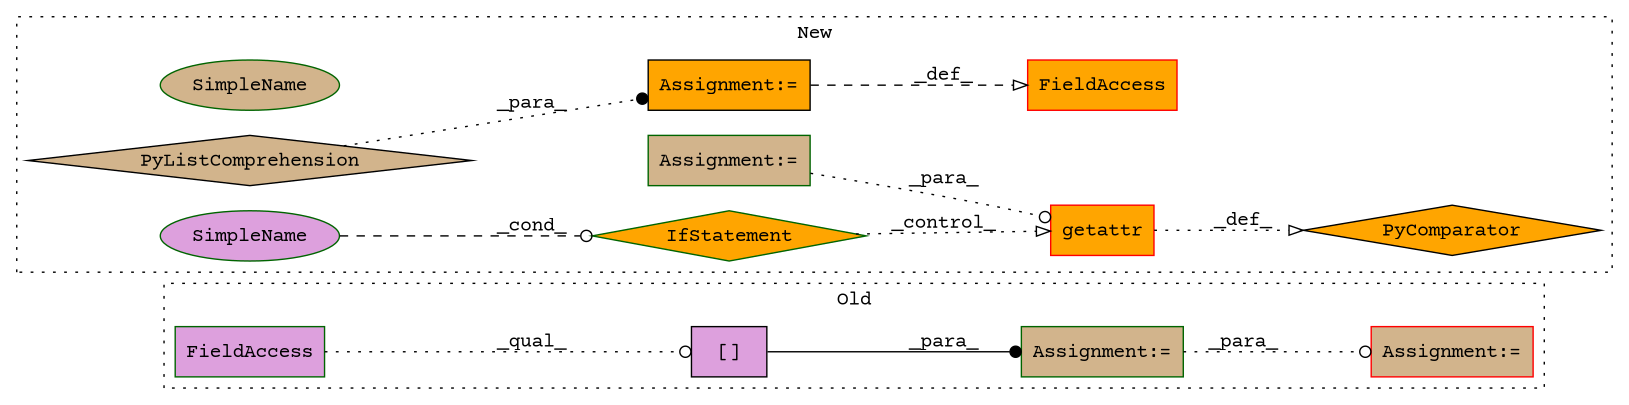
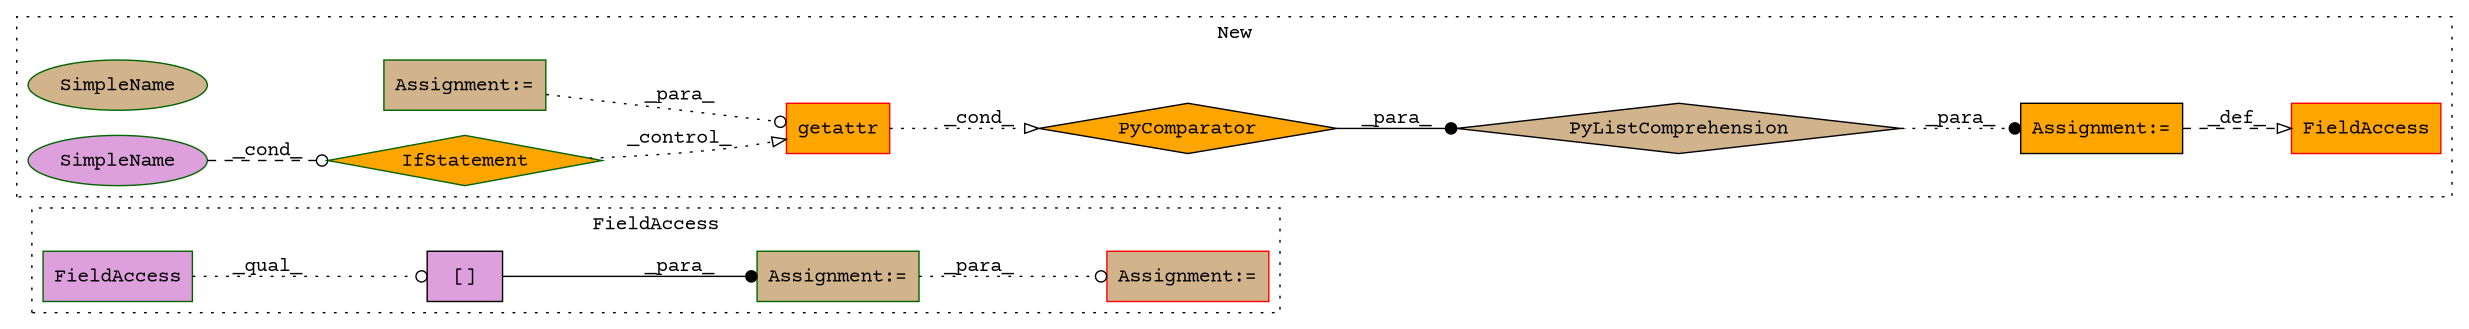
  digraph {
    fontname="Courier Prime"
    rankdir=LR
    node [a=7 color=darkgreen fillcolor=tan fontname="Courier Prime" l=26 s=1963 shape=box style=filled]
    edge [arrowhead=odot fontname="Courier Prime" style=dotted]
    n1 [a=2 color=black fillcolor=plum l="11,1" label="[]" s="1187,1212"]
    n2 [a=22 fillcolor=plum l=10 label=FieldAccess s=1187]
    n3 [l=1 label="Assignment:=" s=1186]
    n4 [color=red l=1 label="Assignment:=" s=1484]
    n5 [a=32 color=red fillcolor=orange l="8,1" label=getattr s="1882,1904"]
    n6 [color=black fillcolor=orange l=12 label="Assignment:=" s=1870]
    n7 [a=22 color=red fillcolor=orange l=11 label=FieldAccess s=1859]
    n8 [a=25 fillcolor=orange label=IfStatement shape=diamond]
    n9 [a=42 l=5 label=SimpleName s=1984 shape=ellipse]
    n10 [a=109 color=black l=115 label=PyListComprehension s=1882 shape=diamond]
    n11 [a=113 color=black fillcolor=orange label=PyComparator shape=diamond]
    n12 [label="Assignment:="]
    n13 [a=42 fillcolor=plum l=5 label=SimpleName s=1984 shape=ellipse]
    subgraph cluster_1 {
-     label=Old
+     label=FieldAccess
      style=dotted
      n1
      n2
      n3
      n4
    }
    subgraph cluster_2 {
      label=New
      style=dotted
      n5
      n6
      n7
      n8
      n9
      n10
      n11
      n12
      n13
    }
    n1 -> n3 [arrowhead=dot label=_para_ style=solid]
    n2 -> n1 [label=_qual_]
    n3 -> n4 [label=_para_]
-   n5 -> n11 [arrowhead=onormal label=_def_]
+   n5 -> n11 [arrowhead=onormal label=_cond_]
    n6 -> n7 [arrowhead=onormal label=_def_ style=dashed]
    n8 -> n5 [arrowhead=onormal label=_control_]
    n10 -> n6 [arrowhead=dot label=_para_]
+   n11 -> n10 [arrowhead=dot label=_para_ style=solid]
    n12 -> n5 [label=_para_]
    n13 -> n8 [label=_cond_ style=dashed]
  }
